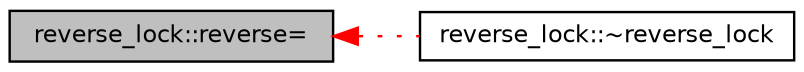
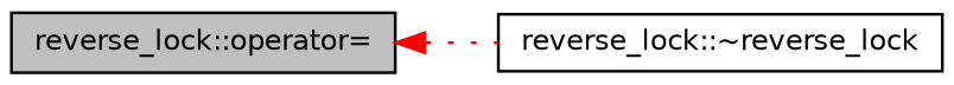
  digraph {
    rankdir=LR
    node [color=black fontname=Helvetica fontsize=10 shape=record style=filled]
-   n1 [fillcolor=grey75 fontcolor=black height=0.2 label="reverse_lock::reverse=" width=0.4]
+   n1 [fillcolor=grey75 fontcolor=black height=0.2 label="reverse_lock::operator=" width=0.4]
    n2 [fillcolor=white height=0.2 label="reverse_lock::~reverse_lock" width=0.4]
    n1 -> n2 [color=red dir=back fontname=Helvetica fontsize=10 labelfontname=Helvetica labelfontsize=10 style=dotted]
  }
